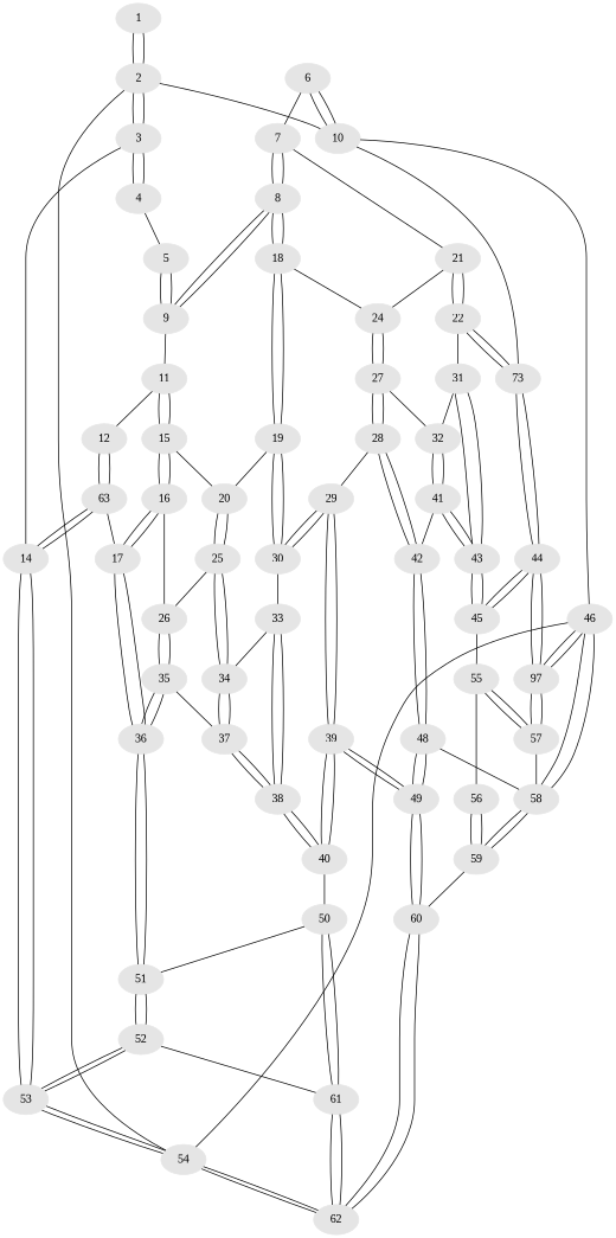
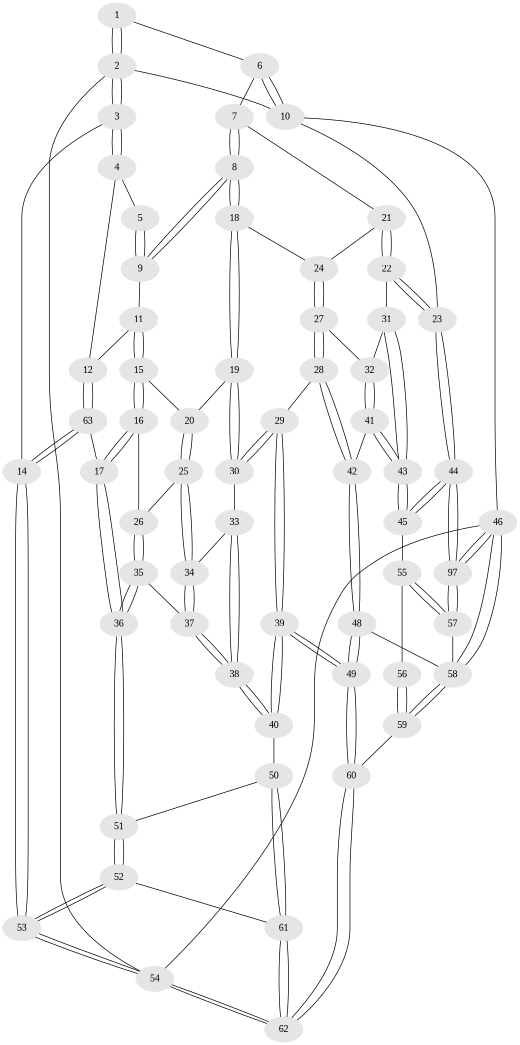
  graph {
    fontname="Liberation Serif"
    node [color=gray90 fontname="Liberation Serif" style=filled]
    edge [fontname="Liberation Serif"]
    1
    2
    6
    3
    10
    54
    7
    4
    14
-   23 [label=73]
+   23
    46
    62
    5
    12
    53
    9
    n17 [label=63]
    11
    8
    21
    18
    24
    22
    19
    15
    44
    n27 [label=97]
    58
    16
    20
    17
    36
    26
    25
    35
    51
    30
    27
    33
    34
    31
    32
    43
    45
    28
    37
    29
    42
    41
    39
    48
    40
    49
    38
    52
    50
    60
    61
    55
    57
    56
    59
    1 -- 2
    1 -- 2
+   1 -- 6
    2 -- 3
    2 -- 3
    2 -- 10
    2 -- 54
    6 -- 10
    6 -- 10
    6 -- 7
    3 -- 4
    3 -- 4
    3 -- 14
    10 -- 23
    10 -- 46
    54 -- 62
    54 -- 62
    7 -- 8
    7 -- 8
    7 -- 21
    4 -- 5
+   4 -- 12
    14 -- 53
    14 -- 53
    23 -- 44
    23 -- 44
    46 -- 54
    46 -- n27
    46 -- n27
    46 -- 58
    46 -- 58
    5 -- 9
    5 -- 9
    12 -- n17
    12 -- n17
    53 -- 54
    53 -- 54
    9 -- 11
    n17 -- 14
    n17 -- 14
    n17 -- 17
    11 -- 12
    11 -- 15
    11 -- 15
    8 -- 9
    8 -- 9
    8 -- 18
    8 -- 18
    21 -- 24
    21 -- 22
    21 -- 22
    18 -- 24
    18 -- 19
    18 -- 19
    24 -- 27
    24 -- 27
    22 -- 23
    22 -- 23
    22 -- 31
    19 -- 20
    19 -- 30
    19 -- 30
    15 -- 16
    15 -- 16
    15 -- 20
    44 -- n27
    44 -- n27
    44 -- 45
    44 -- 45
    n27 -- 57
    n27 -- 57
    58 -- 59
    58 -- 59
    16 -- 17
    16 -- 17
    16 -- 26
    20 -- 25
    20 -- 25
    17 -- 36
    17 -- 36
    36 -- 51
    36 -- 51
    26 -- 35
    26 -- 35
    25 -- 26
    25 -- 34
    25 -- 34
    35 -- 36
    35 -- 36
    35 -- 37
    51 -- 52
    51 -- 52
    30 -- 33
    27 -- 32
    27 -- 28
    27 -- 28
    33 -- 34
    33 -- 38
    33 -- 38
    34 -- 37
    34 -- 37
    31 -- 32
    31 -- 43
    31 -- 43
    32 -- 41
    32 -- 41
    43 -- 45
    43 -- 45
    45 -- 55
    28 -- 29
    28 -- 42
    28 -- 42
    37 -- 38
    37 -- 38
    29 -- 30
    29 -- 30
    29 -- 39
    29 -- 39
    42 -- 48
    42 -- 48
    41 -- 43
    41 -- 43
    41 -- 42
    39 -- 40
    39 -- 40
    39 -- 49
    39 -- 49
    48 -- 58
    48 -- 49
    48 -- 49
    40 -- 50
    49 -- 60
    49 -- 60
    38 -- 40
    38 -- 40
    52 -- 53
    52 -- 53
    52 -- 61
    50 -- 51
    50 -- 61
    50 -- 61
    60 -- 62
    60 -- 62
    61 -- 62
    61 -- 62
    55 -- 57
    55 -- 57
    55 -- 56
    57 -- 58
    56 -- 59
    56 -- 59
    59 -- 60
  }
